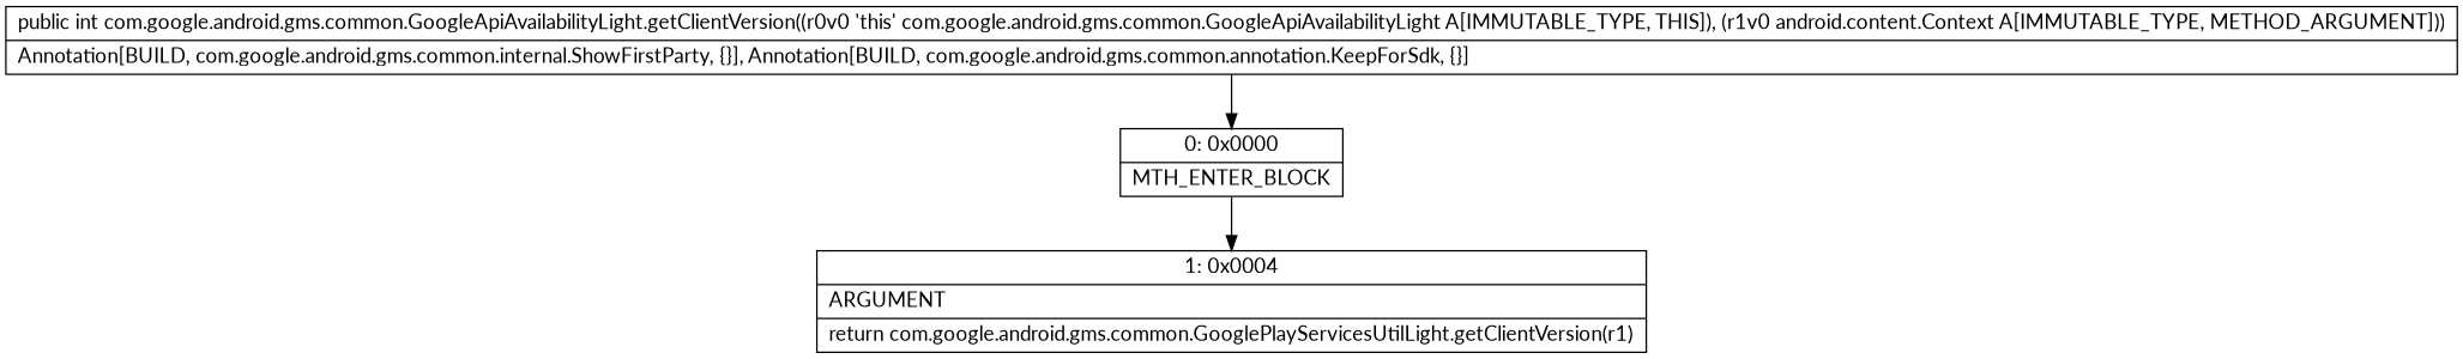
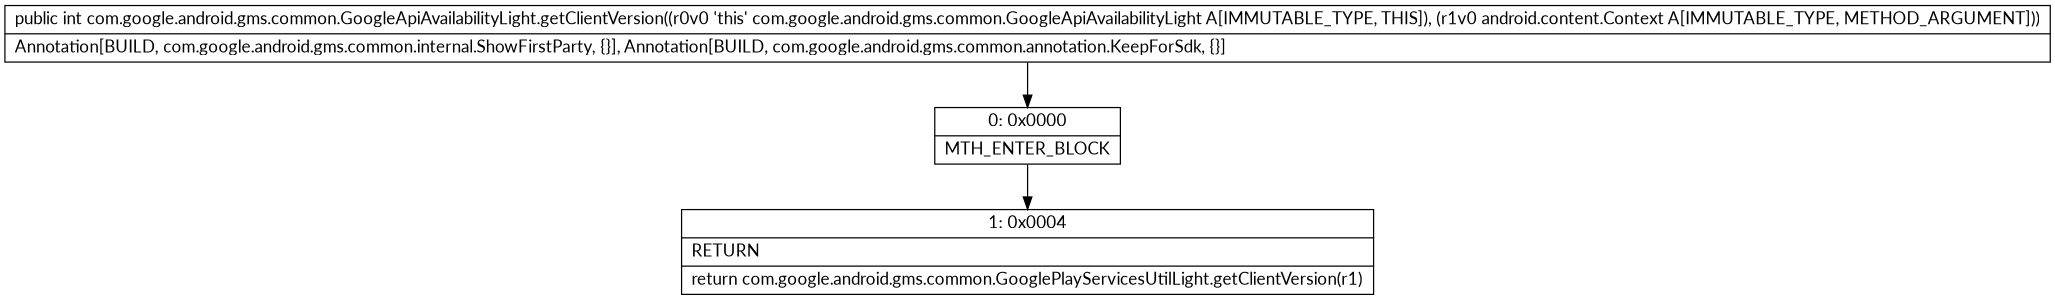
  digraph {
    fontname=Lato
    node [shape=record fontname=Lato]
    edge [fontname=Lato]
    n1 [label="{0\:\ 0x0000|MTH_ENTER_BLOCK\l}"]
-   n2 [label="{1\:\ 0x0004|ARGUMENT\l|return com.google.android.gms.common.GooglePlayServicesUtilLight.getClientVersion(r1)\l}"]
+   n2 [label="{1\:\ 0x0004|RETURN\l|return com.google.android.gms.common.GooglePlayServicesUtilLight.getClientVersion(r1)\l}"]
    n3 [label="{public int com.google.android.gms.common.GoogleApiAvailabilityLight.getClientVersion((r0v0 'this' com.google.android.gms.common.GoogleApiAvailabilityLight A[IMMUTABLE_TYPE, THIS]), (r1v0 android.content.Context A[IMMUTABLE_TYPE, METHOD_ARGUMENT]))  | Annotation[BUILD, com.google.android.gms.common.internal.ShowFirstParty, \{\}], Annotation[BUILD, com.google.android.gms.common.annotation.KeepForSdk, \{\}]\l}"]
    n1 -> n2
    n3 -> n1
  }
